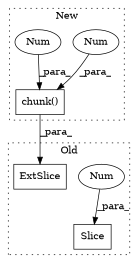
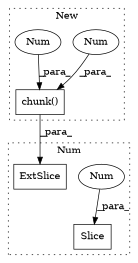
  digraph {
    node [a=76 l=1 s=8897 shape=box]
    n1 [a=80 label=Slice]
    n2 [label=Num shape=ellipse]
    n3 [a=85 label=ExtSlice s=8892]
    n4 [a=75 l="8,1" label="chunk()" s="9415,9427"]
    n5 [label=Num s=9423 shape=ellipse]
    n6 [label=Num s=9426 shape=ellipse]
    subgraph cluster_1 {
-     label=Old
+     label=Num
      style=dotted
      n1
      n2
      n3
    }
    subgraph cluster_2 {
      label=New
      style=dotted
      n4
      n5
      n6
    }
    n2 -> n1 [label=_para_]
    n4 -> n3 [label=_para_]
    n5 -> n4 [label=_para_]
    n6 -> n4 [label=_para_]
  }
